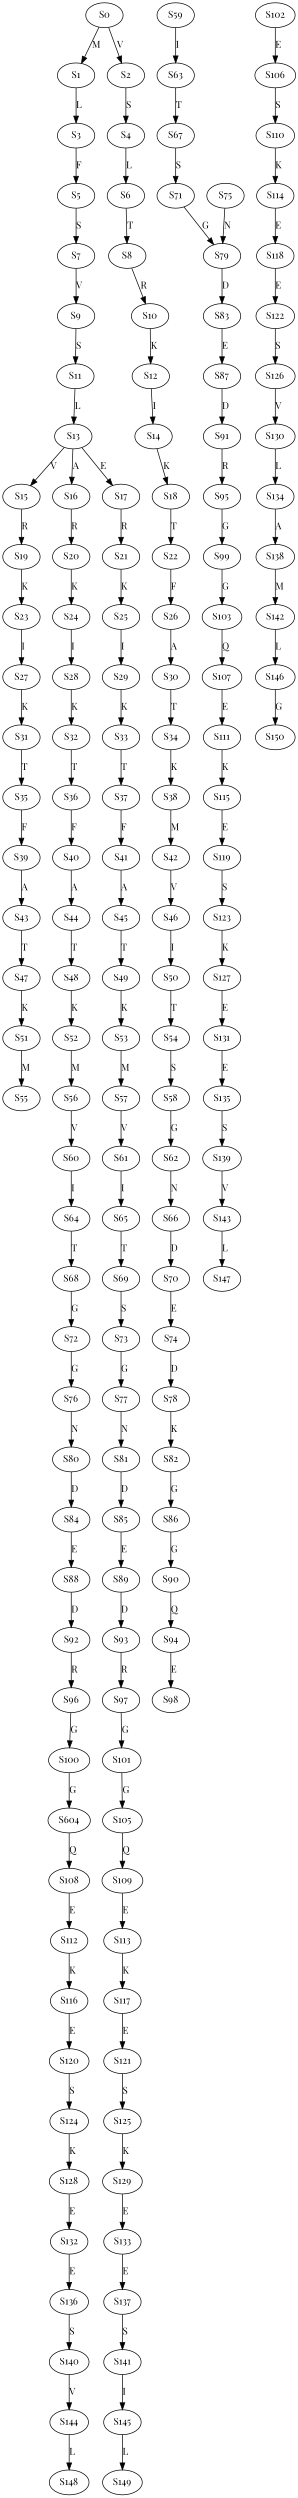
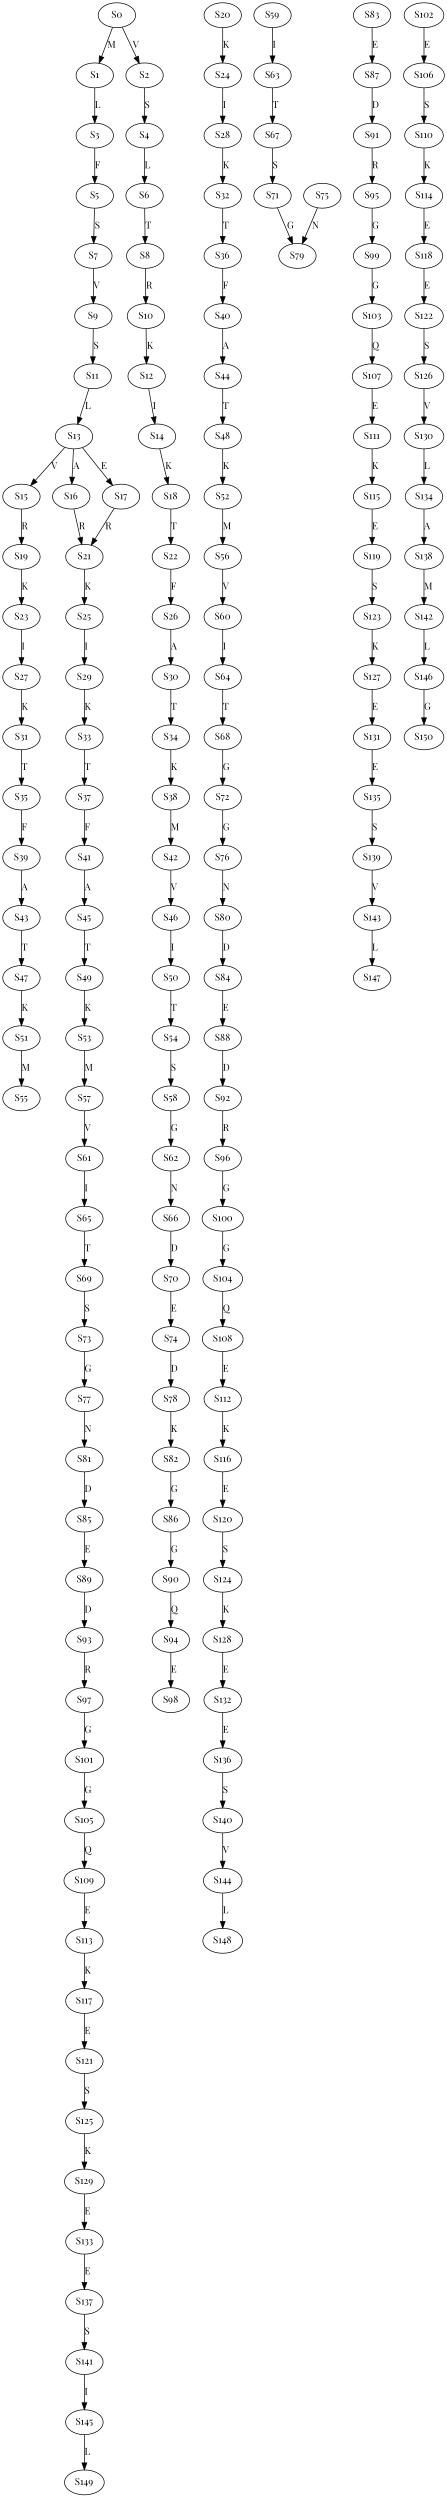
  strict digraph {
    fontname="Playfair Display"
    node [fontname="Playfair Display"]
    edge [fontname="Playfair Display"]
    S0
    S1
    S2
    S3
    S4
    S5
    S6
    S7
    S8
    S9
    S10
    S11
    S12
    S13
    S14
    S15
    S16
    S17
    S18
    S19
    S20
    S21
    S22
    S23
    S24
    S25
    S26
    S27
    S28
    S29
    S30
    S31
    S32
    S33
    S34
    S35
    S36
    S37
    S38
    S39
    S40
    S41
    S42
    S43
    S44
    S45
    S46
    S47
    S48
    S49
    S50
    S51
    S52
    S53
    S54
    S55
    S56
    S57
    S58
    S60
    S61
    S62
    S59
    S63
    S64
    S65
    S66
    S67
    S68
    S69
    S70
    S71
    S72
    S73
    S74
    S79
    S76
    S77
    S78
    S75
    S80
    S81
    S82
    S83
    S84
    S85
    S86
    S87
    S88
    S89
    S90
    S91
    S92
    S93
    S94
    S95
    S96
    S97
    S98
    S99
    S100
    S101
    S103
-   S104 [label=S604]
+   S104
    S105
    S102
    S106
    S107
    S108
    S109
    S110
    S111
    S112
    S113
    S114
    S115
    S116
    S117
    S118
    S119
    S120
    S121
    S122
    S123
    S124
    S125
    S126
    S127
    S128
    S129
    S130
    S131
    S132
    S133
    S134
    S135
    S136
    S137
    S138
    S139
    S140
    S141
    S142
    S143
    S144
    S145
    S146
    S147
    S148
    S149
    S150
    S0 -> S1 [label=M]
    S0 -> S2 [label=V]
    S1 -> S3 [label=L]
    S2 -> S4 [label=S]
    S3 -> S5 [label=F]
    S4 -> S6 [label=L]
    S5 -> S7 [label=S]
    S6 -> S8 [label=T]
    S7 -> S9 [label=V]
    S8 -> S10 [label=R]
    S9 -> S11 [label=S]
    S10 -> S12 [label=K]
    S11 -> S13 [label=L]
    S12 -> S14 [label=I]
    S13 -> S15 [label=V]
    S13 -> S16 [label=A]
    S13 -> S17 [label=E]
    S14 -> S18 [label=K]
    S15 -> S19 [label=R]
-   S16 -> S20 [label=R]
+   S16 -> S21 [label=R]
    S17 -> S21 [label=R]
    S18 -> S22 [label=T]
    S19 -> S23 [label=K]
    S20 -> S24 [label=K]
    S21 -> S25 [label=K]
    S22 -> S26 [label=F]
    S23 -> S27 [label=I]
    S24 -> S28 [label=I]
    S25 -> S29 [label=I]
    S26 -> S30 [label=A]
    S27 -> S31 [label=K]
    S28 -> S32 [label=K]
    S29 -> S33 [label=K]
    S30 -> S34 [label=T]
    S31 -> S35 [label=T]
    S32 -> S36 [label=T]
    S33 -> S37 [label=T]
    S34 -> S38 [label=K]
    S35 -> S39 [label=F]
    S36 -> S40 [label=F]
    S37 -> S41 [label=F]
    S38 -> S42 [label=M]
    S39 -> S43 [label=A]
    S40 -> S44 [label=A]
    S41 -> S45 [label=A]
    S42 -> S46 [label=V]
    S43 -> S47 [label=T]
    S44 -> S48 [label=T]
    S45 -> S49 [label=T]
    S46 -> S50 [label=I]
    S47 -> S51 [label=K]
    S48 -> S52 [label=K]
    S49 -> S53 [label=K]
    S50 -> S54 [label=T]
    S51 -> S55 [label=M]
    S52 -> S56 [label=M]
    S53 -> S57 [label=M]
    S54 -> S58 [label=S]
    S56 -> S60 [label=V]
    S57 -> S61 [label=V]
    S58 -> S62 [label=G]
    S60 -> S64 [label=I]
    S61 -> S65 [label=I]
    S62 -> S66 [label=N]
    S59 -> S63 [label=I]
    S63 -> S67 [label=T]
    S64 -> S68 [label=T]
    S65 -> S69 [label=T]
    S66 -> S70 [label=D]
    S67 -> S71 [label=S]
    S68 -> S72 [label=G]
    S69 -> S73 [label=S]
    S70 -> S74 [label=E]
    S71 -> S79 [label=G]
    S72 -> S76 [label=G]
    S73 -> S77 [label=G]
    S74 -> S78 [label=D]
-   S79 -> S83 [label=D]
    S76 -> S80 [label=N]
    S77 -> S81 [label=N]
    S78 -> S82 [label=K]
    S75 -> S79 [label=N]
    S80 -> S84 [label=D]
    S81 -> S85 [label=D]
    S82 -> S86 [label=G]
    S83 -> S87 [label=E]
    S84 -> S88 [label=E]
    S85 -> S89 [label=E]
    S86 -> S90 [label=G]
    S87 -> S91 [label=D]
    S88 -> S92 [label=D]
    S89 -> S93 [label=D]
    S90 -> S94 [label=Q]
    S91 -> S95 [label=R]
    S92 -> S96 [label=R]
    S93 -> S97 [label=R]
    S94 -> S98 [label=E]
    S95 -> S99 [label=G]
    S96 -> S100 [label=G]
    S97 -> S101 [label=G]
    S99 -> S103 [label=G]
    S100 -> S104 [label=G]
    S101 -> S105 [label=G]
    S103 -> S107 [label=Q]
    S104 -> S108 [label=Q]
    S105 -> S109 [label=Q]
    S102 -> S106 [label=E]
    S106 -> S110 [label=S]
    S107 -> S111 [label=E]
    S108 -> S112 [label=E]
    S109 -> S113 [label=E]
    S110 -> S114 [label=K]
    S111 -> S115 [label=K]
    S112 -> S116 [label=K]
    S113 -> S117 [label=K]
    S114 -> S118 [label=E]
    S115 -> S119 [label=E]
    S116 -> S120 [label=E]
    S117 -> S121 [label=E]
    S118 -> S122 [label=E]
    S119 -> S123 [label=S]
    S120 -> S124 [label=S]
    S121 -> S125 [label=S]
    S122 -> S126 [label=S]
    S123 -> S127 [label=K]
    S124 -> S128 [label=K]
    S125 -> S129 [label=K]
    S126 -> S130 [label=V]
    S127 -> S131 [label=E]
    S128 -> S132 [label=E]
    S129 -> S133 [label=E]
    S130 -> S134 [label=L]
    S131 -> S135 [label=E]
    S132 -> S136 [label=E]
    S133 -> S137 [label=E]
    S134 -> S138 [label=A]
    S135 -> S139 [label=S]
    S136 -> S140 [label=S]
    S137 -> S141 [label=S]
    S138 -> S142 [label=M]
    S139 -> S143 [label=V]
    S140 -> S144 [label=V]
    S141 -> S145 [label=I]
    S142 -> S146 [label=L]
    S143 -> S147 [label=L]
    S144 -> S148 [label=L]
    S145 -> S149 [label=L]
    S146 -> S150 [label=G]
  }
